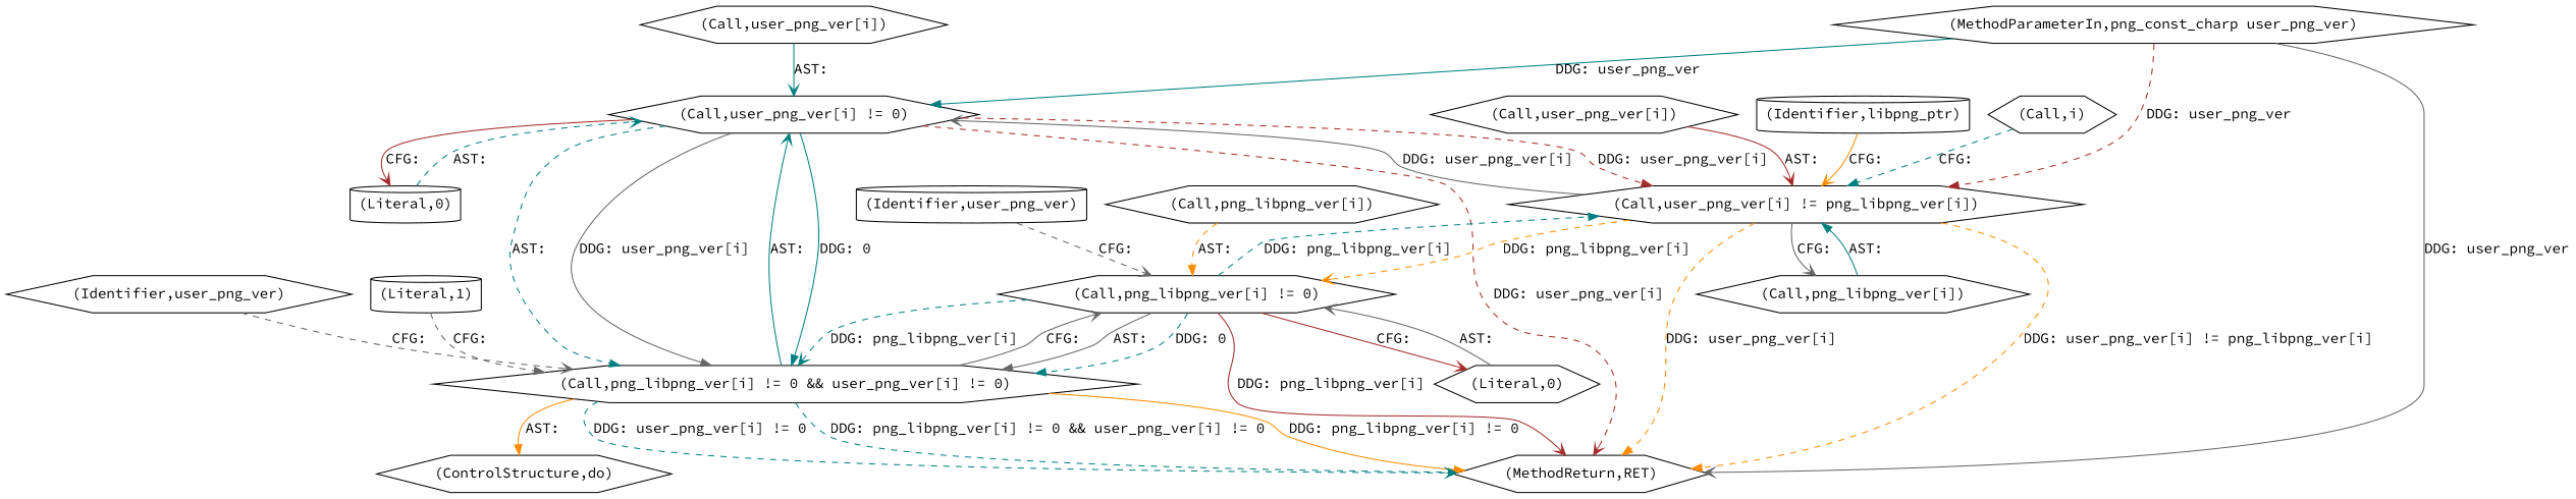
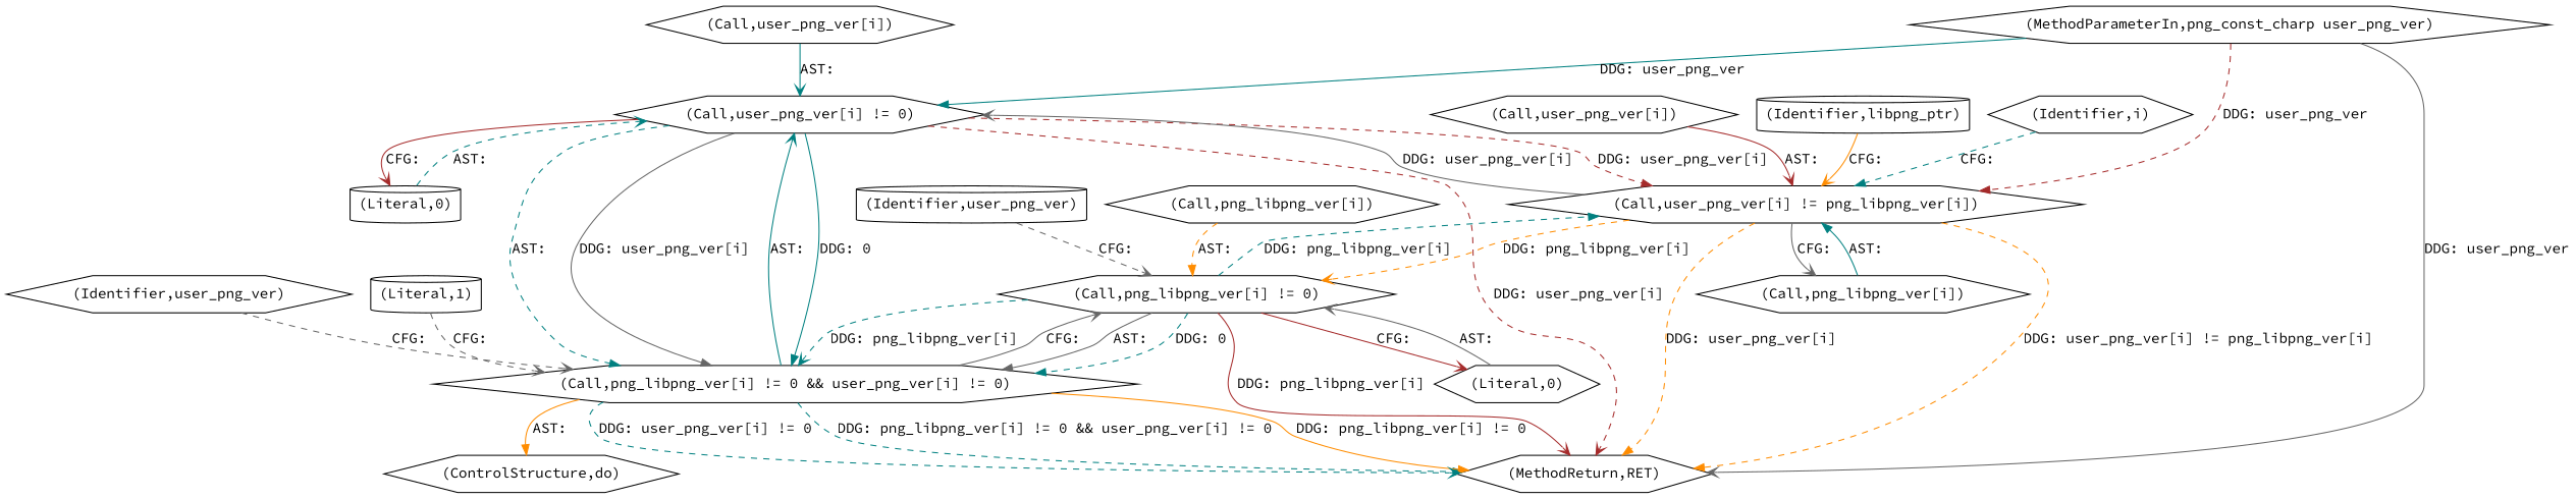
  digraph {
    fontname="Source Code Pro"
    node [fontname="Source Code Pro" shape=hexagon]
    edge [arrowhead=vee color=teal fontname="Source Code Pro" style=solid]
    n1 [label="(Call,user_png_ver[i] != 0)"]
    n2 [label="(Call,user_png_ver[i] != png_libpng_ver[i])"]
    n3 [label="(Call,png_libpng_ver[i] != 0 && user_png_ver[i] != 0)"]
    n4 [label="(Literal,0)" shape=cylinder]
    n5 [label="(MethodReturn,RET)"]
    n6 [label="(Call,png_libpng_ver[i] != 0)"]
    n7 [label="(Call,png_libpng_ver[i])"]
    n8 [label="(ControlStructure,do)"]
    n9 [label="(Literal,0)"]
    n10 [label="(MethodParameterIn,png_const_charp user_png_ver)"]
    n11 [label="(Call,user_png_ver[i])"]
    n12 [label="(Call,png_libpng_ver[i])"]
    n13 [label="(Identifier,user_png_ver)"]
    n14 [label="(Literal,1)" shape=cylinder]
    n15 [label="(Call,user_png_ver[i])"]
    n16 [label="(Identifier,user_png_ver)" shape=cylinder]
    n17 [label="(Identifier,libpng_ptr)" shape=cylinder]
-   n18 [label="(Call,i)"]
+   n18 [label="(Identifier,i)"]
    n1 -> n2 [arrowhead=normal color=brown label="DDG: user_png_ver[i]" style=dashed]
    n1 -> n3 [arrowhead=normal label="AST: " style=dashed]
    n1 -> n3 [arrowhead=normal color=gray40 label="DDG: user_png_ver[i]"]
    n1 -> n3 [arrowhead=normal label="DDG: 0"]
    n1 -> n4 [color=brown label="CFG: "]
    n1 -> n5 [color=brown label="DDG: user_png_ver[i]" style=dashed]
    n2 -> n1 [color=gray40 label="DDG: user_png_ver[i]"]
    n2 -> n5 [arrowhead=normal color=darkorange label="DDG: user_png_ver[i]" style=dashed]
    n2 -> n5 [arrowhead=normal color=darkorange label="DDG: user_png_ver[i] != png_libpng_ver[i]" style=dashed]
    n2 -> n6 [color=darkorange label="DDG: png_libpng_ver[i]" style=dashed]
    n2 -> n7 [color=gray40 label="CFG: "]
    n3 -> n1 [label="AST: "]
    n3 -> n5 [arrowhead=normal label="DDG: png_libpng_ver[i] != 0 && user_png_ver[i] != 0" style=dashed]
    n3 -> n5 [arrowhead=normal color=darkorange label="DDG: png_libpng_ver[i] != 0"]
    n3 -> n5 [label="DDG: user_png_ver[i] != 0" style=dashed]
    n3 -> n6 [color=gray40 label="CFG: "]
    n3 -> n8 [arrowhead=normal color=darkorange label="AST: "]
    n4 -> n1 [label="AST: " style=dashed]
    n6 -> n2 [arrowhead=normal label="DDG: png_libpng_ver[i]" style=dashed]
    n6 -> n3 [arrowhead=normal color=gray40 label="AST: "]
    n6 -> n3 [label="DDG: png_libpng_ver[i]" style=dashed]
    n6 -> n3 [arrowhead=normal label="DDG: 0" style=dashed]
    n6 -> n5 [color=brown label="DDG: png_libpng_ver[i]"]
    n6 -> n9 [color=brown label="CFG: "]
    n7 -> n2 [arrowhead=normal label="AST: "]
    n9 -> n6 [color=gray40 label="AST: "]
    n10 -> n1 [arrowhead=normal label="DDG: user_png_ver"]
    n10 -> n2 [arrowhead=normal color=brown label="DDG: user_png_ver" style=dashed]
    n10 -> n5 [color=gray40 label="DDG: user_png_ver"]
    n11 -> n2 [color=brown label="AST: "]
    n12 -> n6 [arrowhead=normal color=darkorange label="AST: " style=dashed]
    n13 -> n3 [color=gray40 label="CFG: " style=dashed]
-   n14 -> n3 [arrowhead=normal color=gray40 label="CFG: " style=dashed]
+   n14 -> n3 [color=gray40 label="CFG: " style=dashed]
    n15 -> n1 [label="AST: "]
    n16 -> n6 [color=gray40 label="CFG: " style=dashed]
    n17 -> n2 [color=darkorange label="CFG: "]
    n18 -> n2 [arrowhead=normal label="CFG: " style=dashed]
  }
